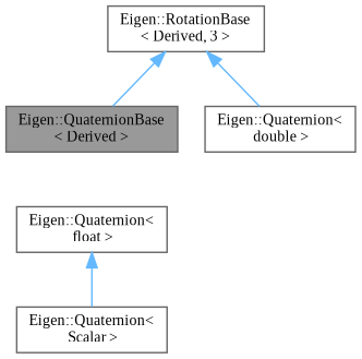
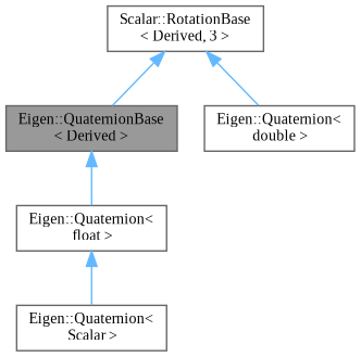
  digraph {
    fontname="Liberation Serif"
    node [color=gray40 fillcolor=white fontname="Liberation Serif" fontsize=10 shape=box style=filled]
    edge [color=steelblue1 dir=back fontname="Liberation Serif" fontsize=10 labelfontname=Helvetica labelfontsize=10 style=solid]
    n1 [fillcolor=grey60 fontcolor=black height=0.2 label="Eigen::QuaternionBase\l\< Derived \>" width=0.4]
    n2 [height=0.2 label="Eigen::Quaternion\<\l float \>" width=0.4]
    n3 [height=0.2 label="Eigen::Quaternion\<\l Scalar \>" width=0.4]
    n4 [height=0.2 label="Eigen::Quaternion\<\l double \>" width=0.4]
-   n5 [height=0.2 label="Eigen::RotationBase\l\< Derived, 3 \>" width=0.4]
+   n5 [height=0.2 label="Scalar::RotationBase\l\< Derived, 3 \>" width=0.4]
+   n1 -> n2
    n2 -> n3
    n5 -> n1
    n5 -> n4
  }
